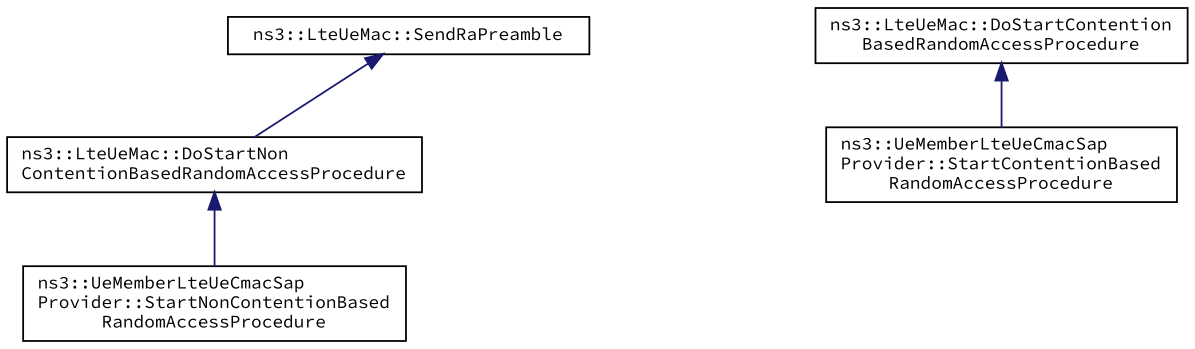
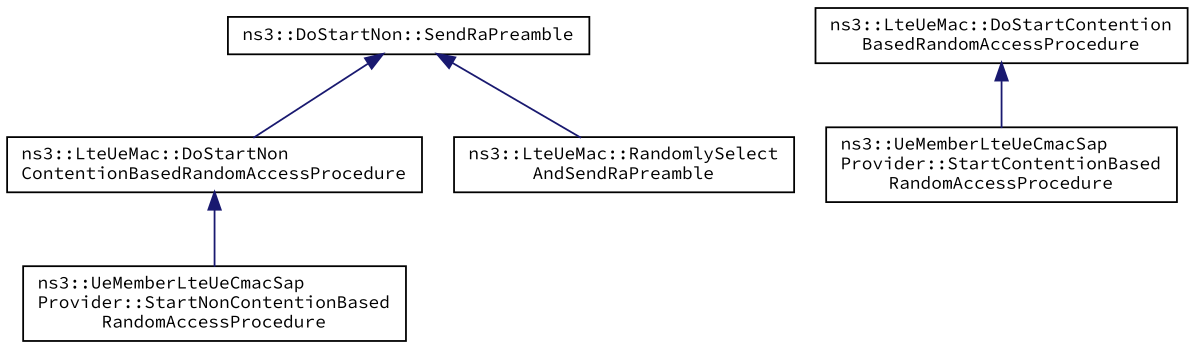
  digraph {
    fontname="Source Code Pro"
    rankdir=TB
    node [color=black fillcolor=white fontname="Source Code Pro" fontsize=10 shape=record style=filled]
    edge [color=midnightblue dir=back fontname="Source Code Pro" fontsize=10 labelfontname=Helvetica labelfontsize=10 style=solid]
-   n1 [height=0.2 label="ns3::LteUeMac::SendRaPreamble" width=0.4]
+   n1 [height=0.2 label="ns3::DoStartNon::SendRaPreamble" width=0.4]
    n2 [height=0.2 label="ns3::LteUeMac::DoStartNon\lContentionBasedRandomAccessProcedure" width=0.4]
+   n3 [height=0.2 label="ns3::LteUeMac::RandomlySelect\lAndSendRaPreamble" width=0.4]
    n4 [height=0.2 label="ns3::UeMemberLteUeCmacSap\lProvider::StartNonContentionBased\lRandomAccessProcedure" width=0.4]
    n5 [height=0.2 label="ns3::LteUeMac::DoStartContention\lBasedRandomAccessProcedure" width=0.4]
    n6 [height=0.2 label="ns3::UeMemberLteUeCmacSap\lProvider::StartContentionBased\lRandomAccessProcedure" width=0.4]
    n1 -> n2
+   n1 -> n3
    n2 -> n4
    n5 -> n6
  }
